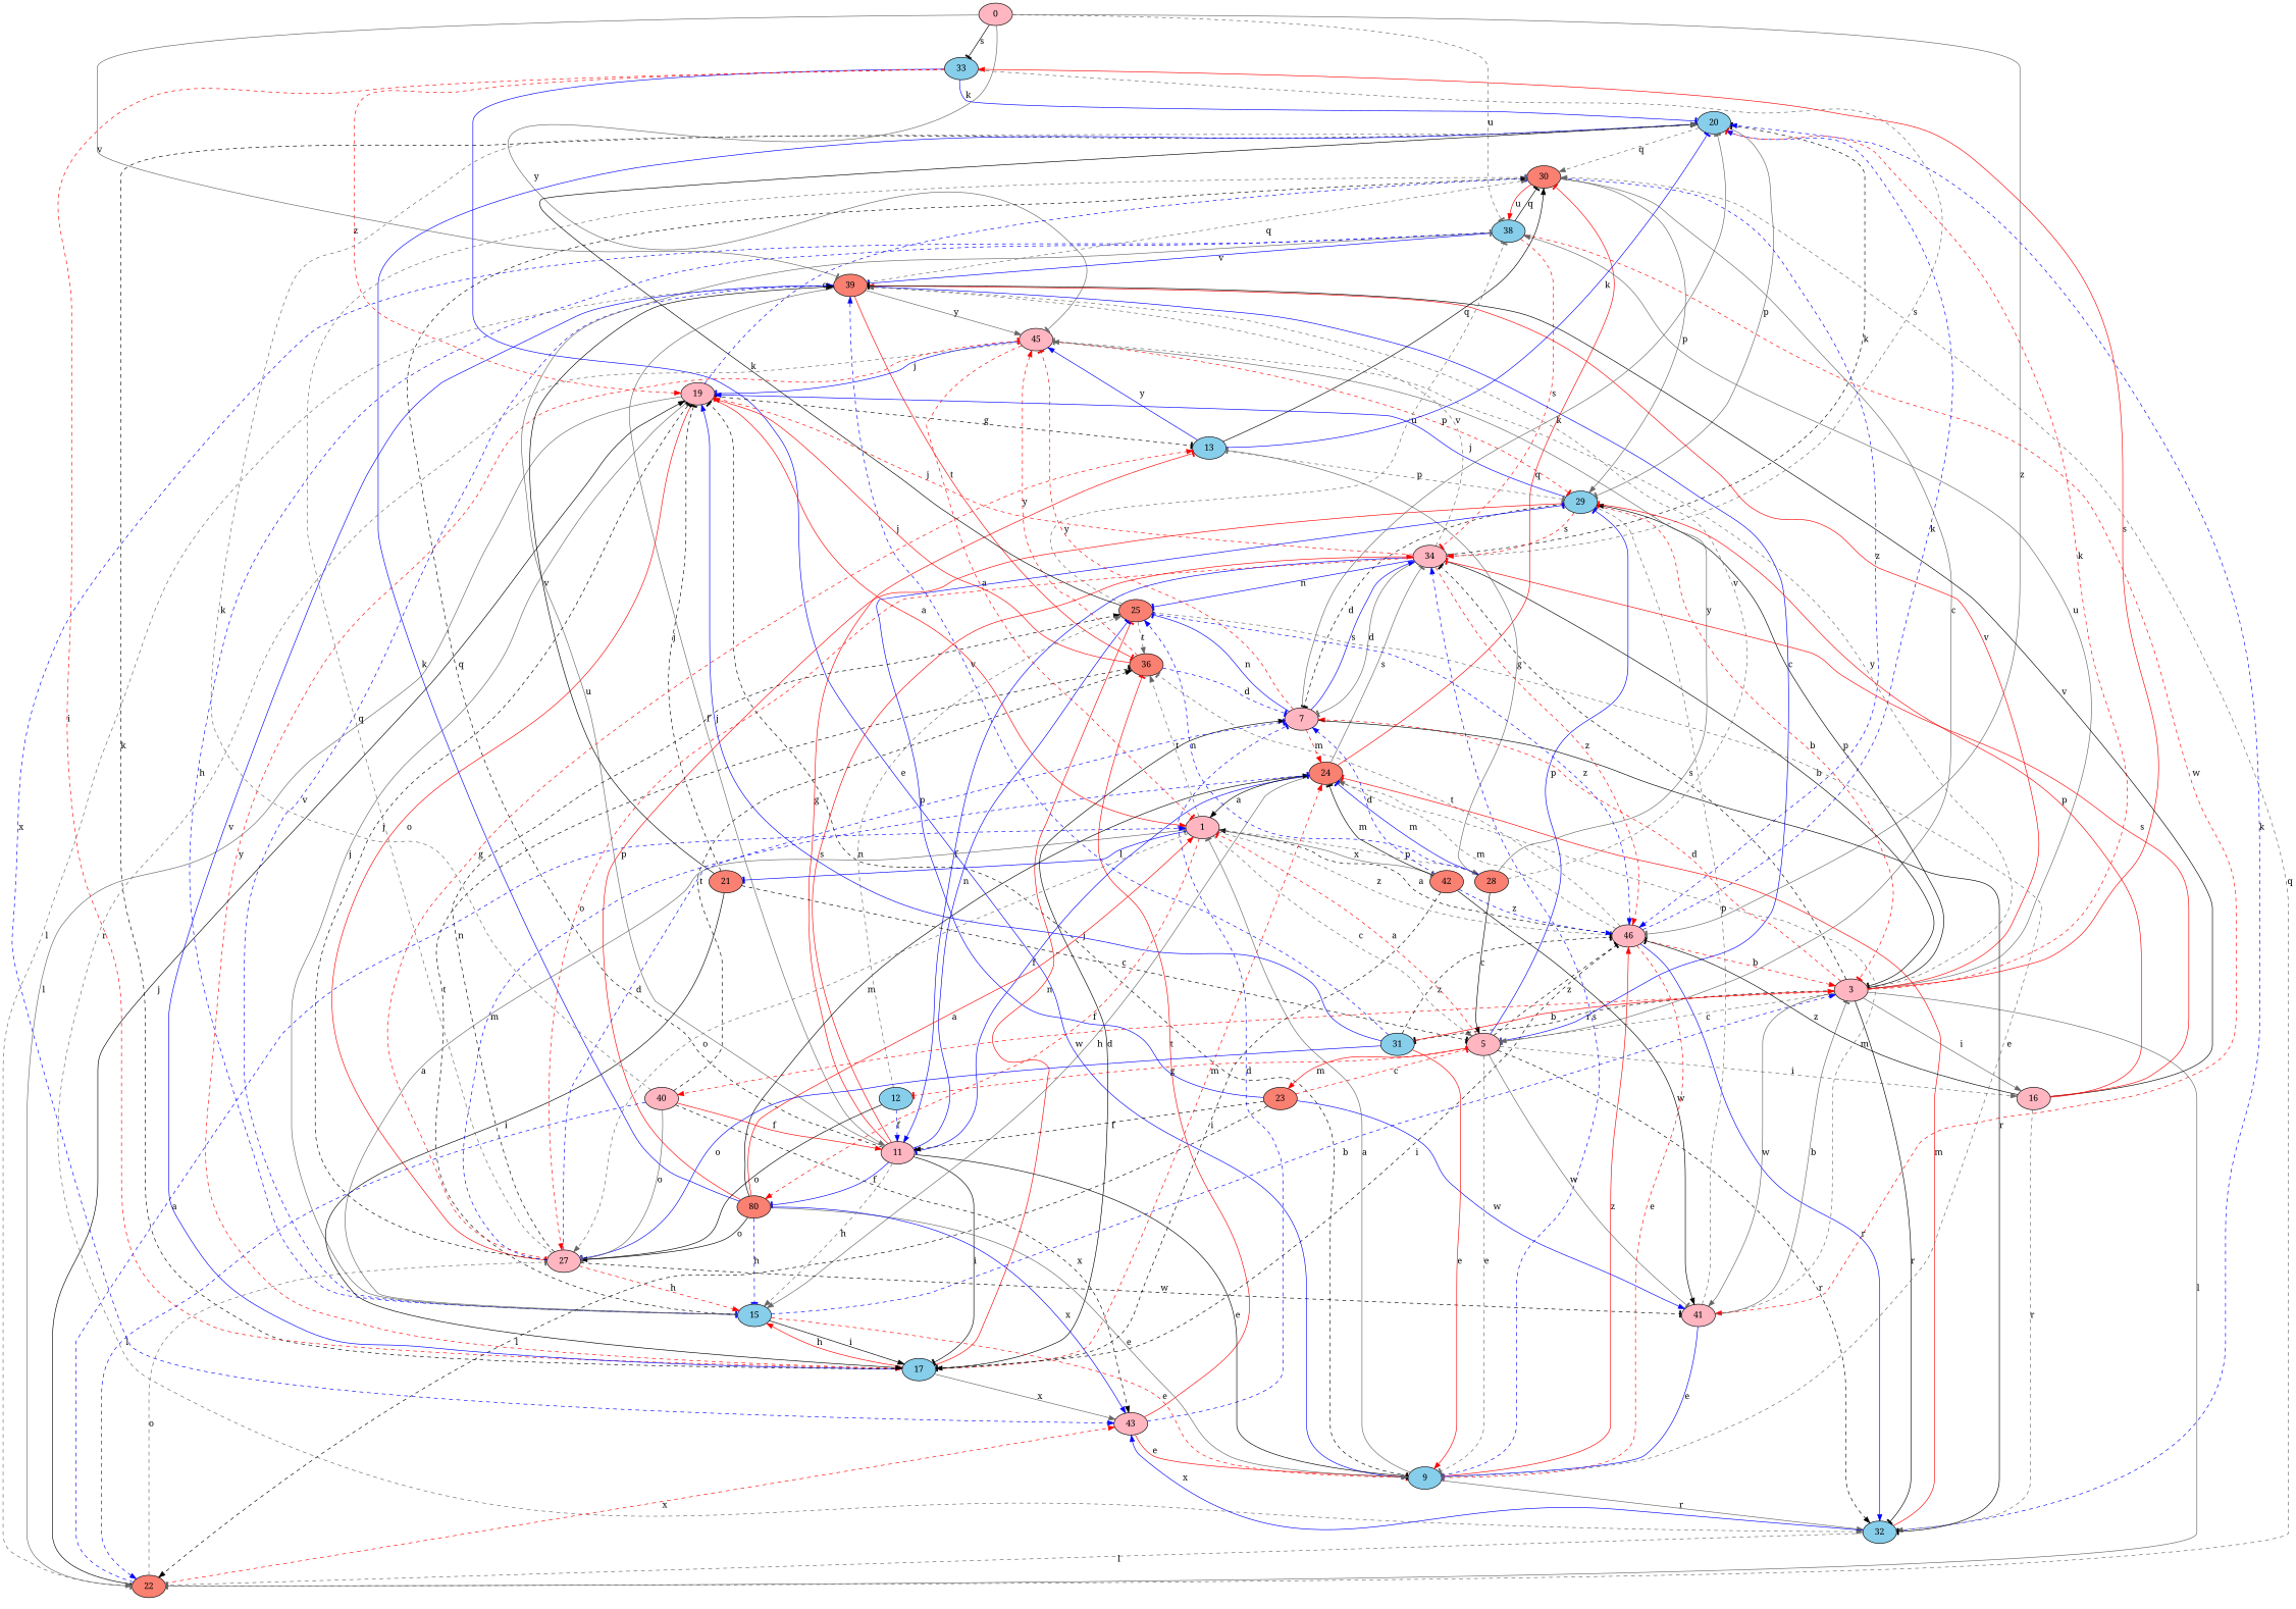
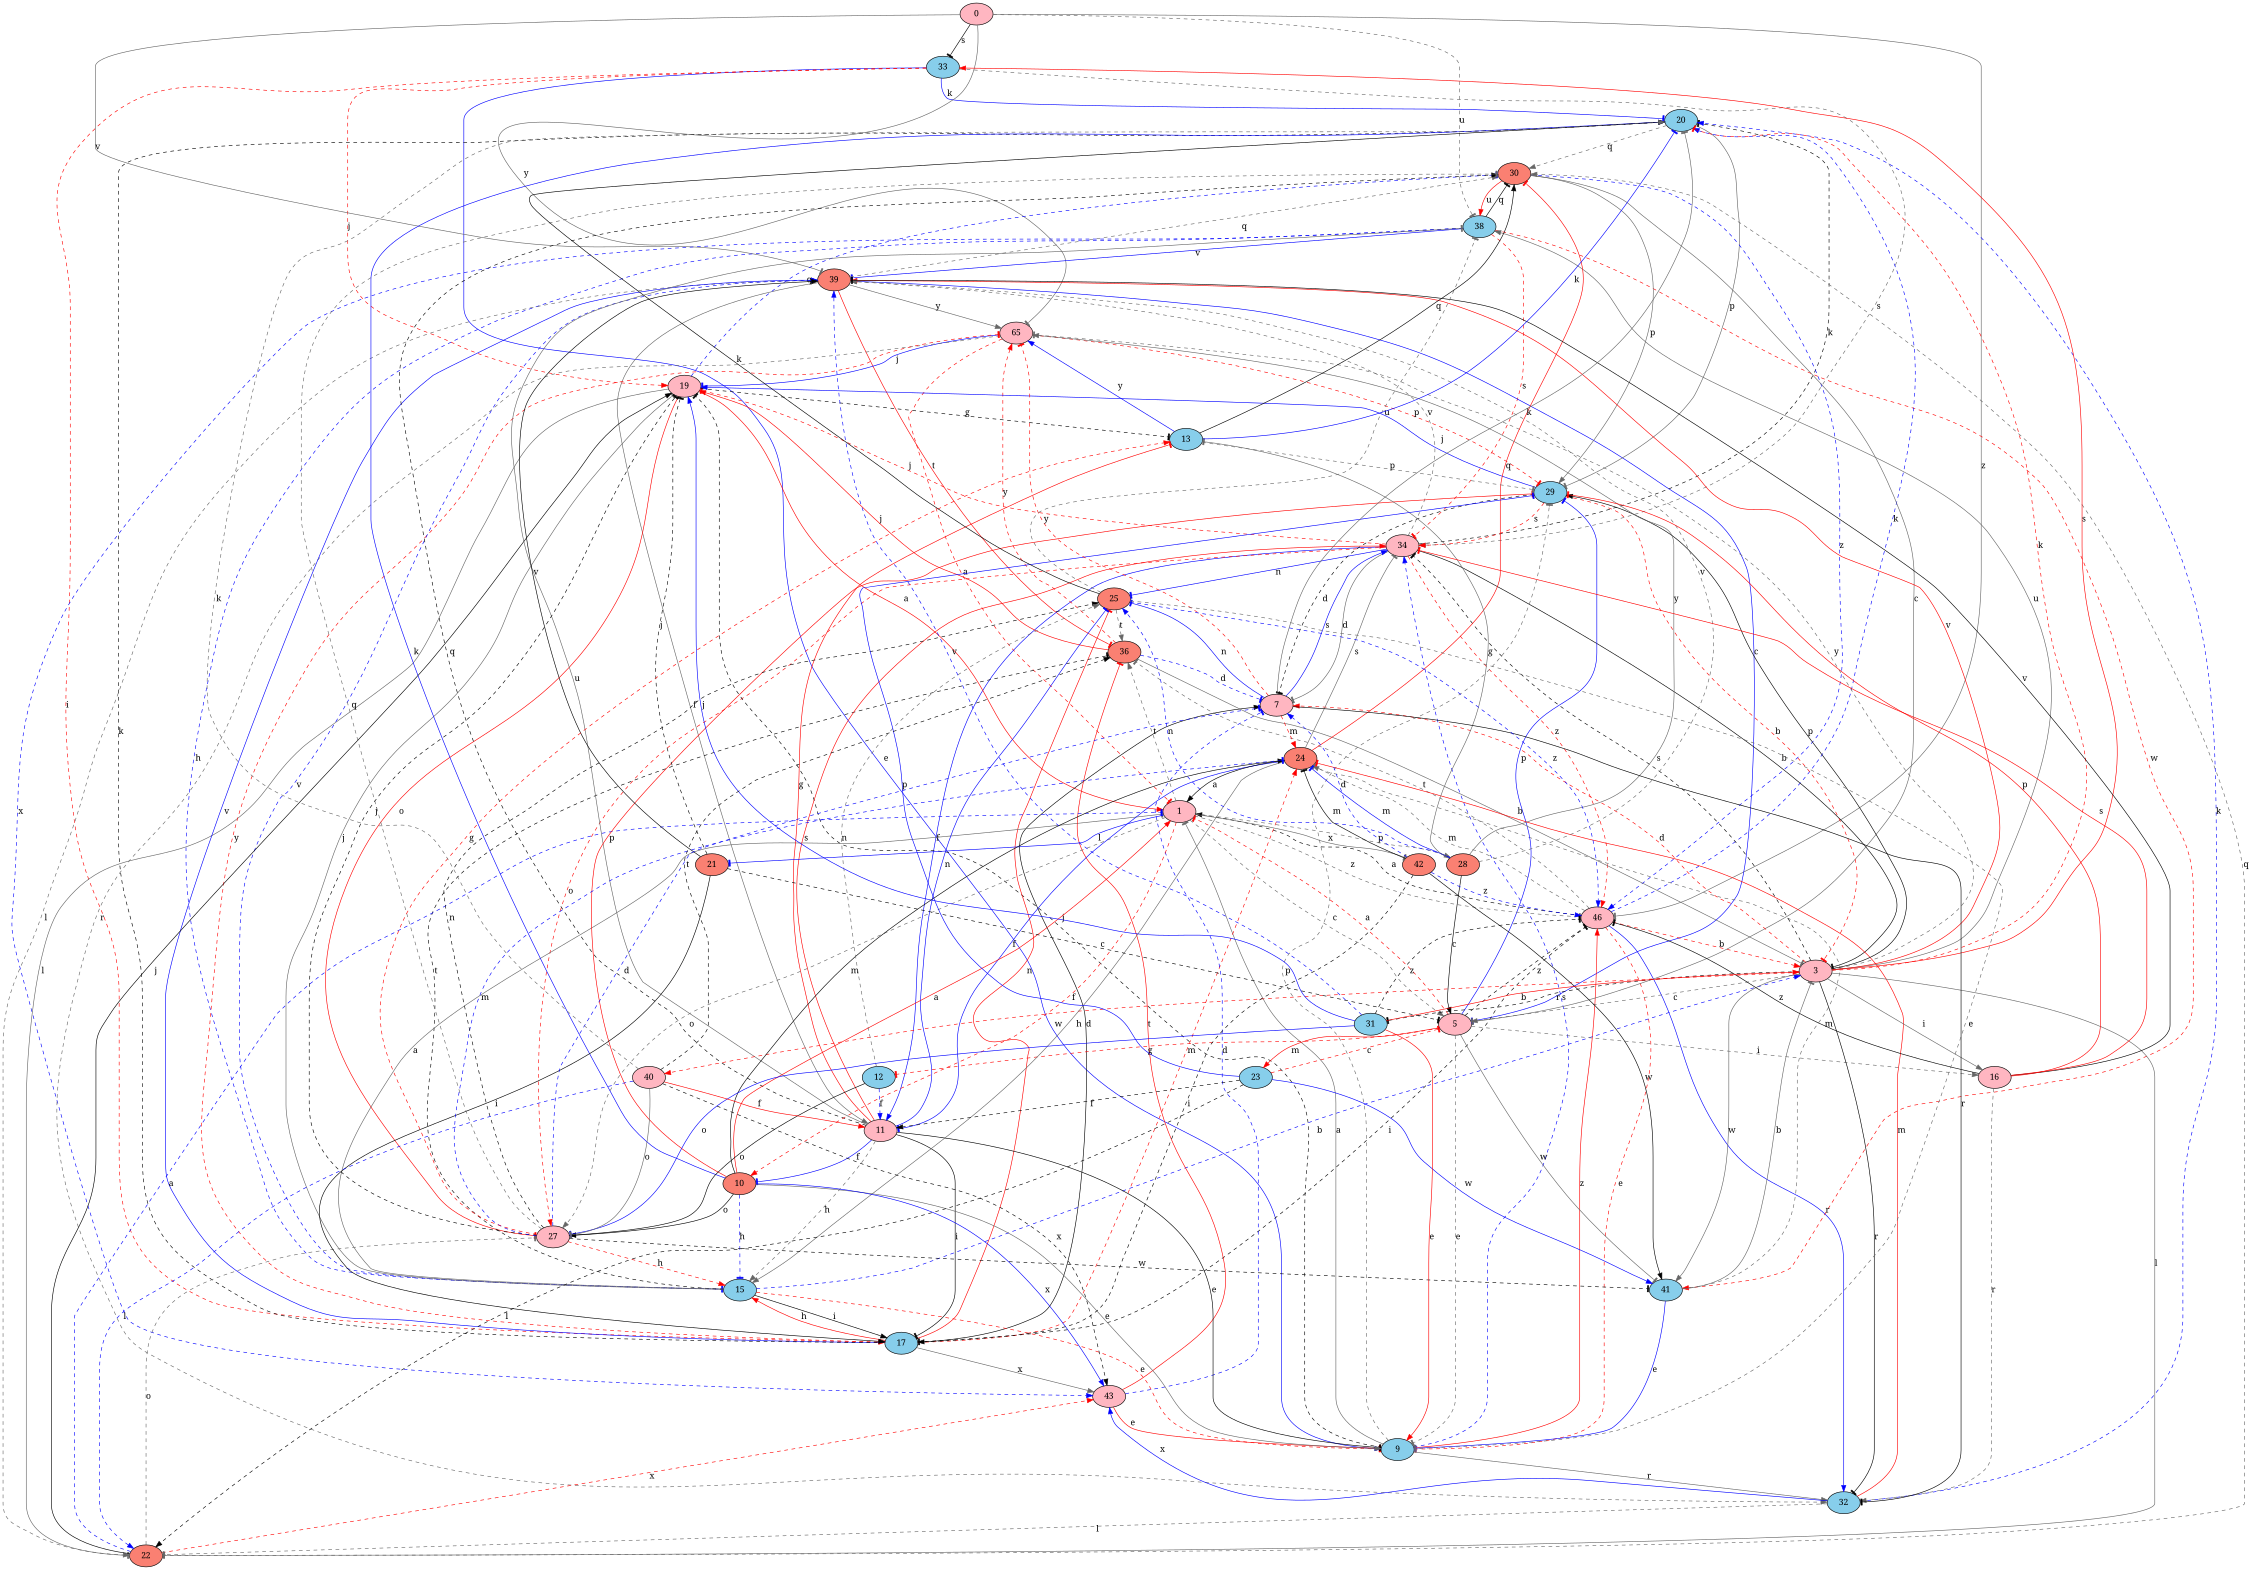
  strict digraph {
    fontname="Noto Serif"
    node [fillcolor=lightpink fontname="Noto Serif" style=filled]
    edge [arrowhead=normal color=gray40 fontname="Noto Serif" style=dashed]
    33 [fillcolor=skyblue]
    0
    38 [fillcolor=skyblue]
    39 [fillcolor=salmon]
-   45
+   45 [label=65]
    46
    20 [fillcolor=skyblue]
    34
    9 [fillcolor=skyblue]
    19
    17 [fillcolor=skyblue]
-   41
+   41 [fillcolor=skyblue]
    15 [fillcolor=skyblue]
    43
    30 [fillcolor=salmon]
    5
    36 [fillcolor=salmon]
    22 [fillcolor=salmon]
    11
    1
    29 [fillcolor=skyblue]
    32 [fillcolor=skyblue]
    3
    24 [fillcolor=salmon]
-   10 [fillcolor=salmon label=80]
+   10 [fillcolor=salmon]
    21 [fillcolor=salmon]
    27
    28 [fillcolor=salmon]
    42 [fillcolor=salmon]
    16
    12 [fillcolor=skyblue]
-   23 [fillcolor=salmon]
+   23 [fillcolor=skyblue]
    7
    25 [fillcolor=salmon]
    13 [fillcolor=skyblue]
    31 [fillcolor=skyblue]
    40
    33 -> 20 [arrowhead=tee color=blue label=k style=solid]
    33 -> 34 [label=s]
    33 -> 9 [color=blue label=e style=solid]
-   33 -> 19 [color=red label=z]
+   33 -> 19 [color=red label=j]
    33 -> 17 [color=red label=i]
    0 -> 33 [arrowhead=tee color=black label=s style=solid]
    0 -> 38 [arrowhead=tee label=u]
    0 -> 39 [arrowhead=tee label=v style=solid]
    0 -> 45 [arrowhead=tee label=y style=solid]
    0 -> 46 [arrowhead=tee label=z style=solid]
    38 -> 39 [arrowhead=tee color=blue label=v style=solid]
    38 -> 34 [arrowhead=tee color=red label=s]
    38 -> 41 [color=red label=w]
    38 -> 15 [arrowhead=tee color=blue label=h]
    38 -> 43 [color=blue label=x]
    38 -> 30 [arrowhead=tee color=black label=q style=solid]
    39 -> 45 [label=y style=solid]
    39 -> 30 [label=q]
    39 -> 5 [arrowhead=tee color=blue label=c style=solid]
    39 -> 36 [arrowhead=tee color=red label=t style=solid]
    39 -> 22 [label=l]
    39 -> 11 [label=f style=solid]
    45 -> 19 [arrowhead=tee color=blue label=j style=solid]
    45 -> 1 [arrowhead=tee color=red label=a]
    45 -> 29 [arrowhead=tee color=red label=p]
    45 -> 32 [label=r]
    46 -> 20 [color=blue label=k]
    46 -> 9 [arrowhead=tee color=red label=e]
    46 -> 17 [arrowhead=tee color=black label=i]
    46 -> 36 [arrowhead=tee label=t]
    46 -> 1 [color=black label=a]
    46 -> 32 [color=blue label=r style=solid]
    46 -> 3 [color=red label=b]
    46 -> 24 [arrowhead=tee label=m]
    20 -> 30 [label=q]
    20 -> 29 [arrowhead=tee label=p style=solid]
    34 -> 39 [label=v]
    34 -> 46 [color=red label=z]
    34 -> 20 [arrowhead=tee color=black label=k]
    34 -> 19 [arrowhead=tee color=red label=j]
    34 -> 11 [color=blue label=f style=solid]
    34 -> 3 [arrowhead=tee color=black label=b style=solid]
    34 -> 27 [color=red label=o]
    34 -> 7 [arrowhead=tee label=d style=solid]
    34 -> 25 [arrowhead=tee color=blue label=n style=solid]
    9 -> 46 [color=red label=z style=solid]
    9 -> 34 [color=blue label=s]
    9 -> 19 [arrowhead=tee color=black label=j]
    9 -> 1 [arrowhead=tee label=a style=solid]
    9 -> 32 [label=r style=solid]
    19 -> 30 [arrowhead=tee color=blue label=q]
    19 -> 22 [arrowhead=tee label=l style=solid]
    19 -> 1 [color=red label=a style=solid]
    19 -> 27 [arrowhead=tee color=red label=o style=solid]
    19 -> 13 [arrowhead=tee color=black label=g]
    17 -> 39 [color=blue label=v style=solid]
    17 -> 45 [arrowhead=tee color=red label=y]
    17 -> 20 [color=black label=k]
    17 -> 15 [color=red label=h style=solid]
    17 -> 43 [label=x style=solid]
    17 -> 24 [color=red label=m]
    17 -> 7 [color=black label=d style=solid]
    17 -> 25 [arrowhead=tee color=red label=n style=solid]
    41 -> 9 [arrowhead=tee color=blue label=e style=solid]
-   41 -> 29 [arrowhead=tee label=p]
+   9 -> 29 [arrowhead=tee label=p]
    41 -> 3 [arrowhead=tee label=b style=solid]
    41 -> 24 [label=m]
    15 -> 39 [color=blue label=v]
    15 -> 9 [arrowhead=tee color=red label=e]
    15 -> 19 [arrowhead=tee label=j style=solid]
    15 -> 17 [color=black label=i style=solid]
    15 -> 36 [arrowhead=tee color=black label=t]
    15 -> 1 [arrowhead=tee label=a style=solid]
    15 -> 3 [color=blue label=b]
    43 -> 9 [arrowhead=tee color=red label=e style=solid]
    43 -> 36 [arrowhead=tee color=red label=t style=solid]
    43 -> 7 [arrowhead=tee color=blue label=d]
    30 -> 38 [color=red label=u style=solid]
    30 -> 46 [color=blue label=z]
    30 -> 5 [arrowhead=tee label=c style=solid]
    30 -> 29 [label=p style=solid]
    5 -> 46 [arrowhead=tee color=black label=z]
    5 -> 9 [arrowhead=tee label=e]
    5 -> 41 [arrowhead=tee label=w style=solid]
    5 -> 1 [arrowhead=tee color=red label=a]
    5 -> 29 [arrowhead=tee color=blue label=p style=solid]
-   5 -> 32 [color=black label=r]
    5 -> 16 [label=i]
    5 -> 12 [arrowhead=tee color=red label=g]
    5 -> 23 [color=red label=m style=solid]
    36 -> 45 [color=red label=y]
    36 -> 19 [color=red label=j style=solid]
+   36 -> 3 [arrowhead=tee label=b style=solid]
    36 -> 7 [arrowhead=tee color=blue label=d]
    22 -> 19 [color=black label=j style=solid]
    22 -> 43 [color=red label=x]
    22 -> 30 [label=q]
-   22 -> 1 [color=blue label=a]
+   22 -> 1 [arrowhead=tee color=blue label=a]
    22 -> 27 [arrowhead=tee label=o]
    11 -> 38 [arrowhead=tee label=u style=solid]
    11 -> 34 [color=red label=s style=solid]
    11 -> 9 [arrowhead=tee color=black label=e style=solid]
    11 -> 17 [arrowhead=tee color=black label=i style=solid]
    11 -> 15 [label=h]
    11 -> 30 [color=black label=q]
    11 -> 10 [arrowhead=tee color=blue label=f style=solid]
    11 -> 25 [arrowhead=tee color=blue label=n style=solid]
    11 -> 13 [arrowhead=tee color=red label=g style=solid]
    1 -> 46 [arrowhead=tee label=z]
    1 -> 5 [label=c]
    1 -> 36 [label=t]
    1 -> 10 [color=red label=f]
    1 -> 21 [arrowhead=tee color=blue label=l style=solid]
    1 -> 27 [label=o]
    1 -> 28 [label=p]
    1 -> 42 [arrowhead=tee label=x style=solid]
    29 -> 34 [color=red label=s]
    29 -> 19 [color=blue label=j style=solid]
    29 -> 3 [arrowhead=tee color=red label=b]
    29 -> 7 [arrowhead=tee color=black label=d]
    32 -> 20 [color=blue label=k]
    32 -> 43 [color=blue label=x style=solid]
    32 -> 22 [arrowhead=tee label=l]
    32 -> 24 [arrowhead=tee color=red label=m style=solid]
    3 -> 33 [color=red label=s style=solid]
    3 -> 38 [label=u style=solid]
    3 -> 39 [color=red label=v style=solid]
    3 -> 45 [arrowhead=tee label=y]
    3 -> 20 [arrowhead=tee color=red label=k]
    3 -> 34 [arrowhead=tee color=black label=s]
    3 -> 41 [label=w style=solid]
    3 -> 5 [label=c]
    3 -> 22 [arrowhead=tee label=l style=solid]
    3 -> 29 [color=black label=p style=solid]
    3 -> 32 [arrowhead=tee color=black label=r style=solid]
    3 -> 16 [label=i style=solid]
    3 -> 7 [color=red label=d]
    3 -> 31 [arrowhead=tee color=black label=r]
    3 -> 40 [color=red label=w]
    24 -> 34 [arrowhead=tee label=s style=solid]
    24 -> 15 [label=h style=solid]
    24 -> 30 [arrowhead=tee color=red label=q style=solid]
    24 -> 11 [arrowhead=tee color=blue label=f style=solid]
    24 -> 1 [color=black label=a style=solid]
    10 -> 20 [color=blue label=k style=solid]
    10 -> 9 [label=e style=solid]
    10 -> 15 [arrowhead=tee color=blue label=h]
    10 -> 43 [color=blue label=x style=solid]
    10 -> 1 [color=red label=a style=solid]
    10 -> 29 [arrowhead=tee color=red label=p style=solid]
    10 -> 24 [color=black label=m style=solid]
    10 -> 27 [color=black label=o style=solid]
    21 -> 39 [color=black label=v style=solid]
    21 -> 19 [arrowhead=tee color=black label=j]
    21 -> 17 [color=black label=i style=solid]
    21 -> 5 [arrowhead=tee color=black label=c]
    27 -> 19 [arrowhead=tee color=black label=j]
    27 -> 41 [arrowhead=tee color=black label=w]
    27 -> 15 [color=red label=h]
    27 -> 30 [arrowhead=tee label=q]
    27 -> 24 [arrowhead=tee color=blue label=m]
    27 -> 7 [arrowhead=tee color=blue label=d]
    27 -> 25 [color=black label=n]
    27 -> 13 [color=red label=g]
    28 -> 39 [label=v]
    28 -> 45 [label=y style=solid]
    28 -> 5 [color=black label=c style=solid]
    28 -> 24 [arrowhead=tee color=blue label=m style=solid]
    28 -> 25 [color=blue label=n]
    28 -> 13 [arrowhead=tee label=g style=solid]
    42 -> 46 [color=blue label=z]
    42 -> 17 [color=black label=i]
    42 -> 41 [color=black label=w style=solid]
    42 -> 24 [arrowhead=tee color=black label=m style=solid]
    42 -> 7 [color=blue label=d]
    16 -> 39 [arrowhead=tee color=black label=v style=solid]
    16 -> 46 [arrowhead=tee color=black label=z style=solid]
    16 -> 34 [arrowhead=tee color=red label=s style=solid]
    16 -> 29 [arrowhead=tee color=red label=p style=solid]
    16 -> 32 [label=r]
    12 -> 11 [color=blue label=f]
    12 -> 27 [color=black label=o style=solid]
    12 -> 25 [label=n]
    23 -> 41 [color=blue label=w style=solid]
    23 -> 5 [arrowhead=tee color=red label=c]
    23 -> 22 [color=black label=l]
    23 -> 11 [color=black label=f]
    23 -> 29 [arrowhead=tee color=blue label=p style=solid]
    7 -> 45 [arrowhead=tee color=red label=y]
    7 -> 20 [arrowhead=tee label=k style=solid]
    7 -> 34 [color=blue label=s style=solid]
    7 -> 32 [arrowhead=tee color=black label=r style=solid]
    7 -> 24 [color=red label=m]
    7 -> 25 [arrowhead=tee color=blue label=n style=solid]
    25 -> 38 [arrowhead=tee label=u]
    25 -> 46 [color=blue label=z]
    25 -> 20 [color=black label=k style=solid]
    25 -> 9 [arrowhead=tee label=e]
    25 -> 36 [label=t]
    13 -> 45 [color=blue label=y style=solid]
    13 -> 20 [arrowhead=tee color=blue label=k style=solid]
    13 -> 30 [color=black label=q style=solid]
    13 -> 29 [arrowhead=tee label=p]
    31 -> 39 [color=blue label=v]
    31 -> 46 [arrowhead=tee color=black label=z]
    31 -> 9 [color=red label=e style=solid]
    31 -> 19 [color=blue label=j style=solid]
    31 -> 3 [color=red label=b style=solid]
    31 -> 27 [arrowhead=tee color=blue label=o style=solid]
    40 -> 20 [label=k]
    40 -> 43 [color=black label=x]
    40 -> 36 [color=black label=t]
    40 -> 22 [color=blue label=l]
    40 -> 11 [color=red label=f style=solid]
    40 -> 27 [arrowhead=tee label=o style=solid]
  }
